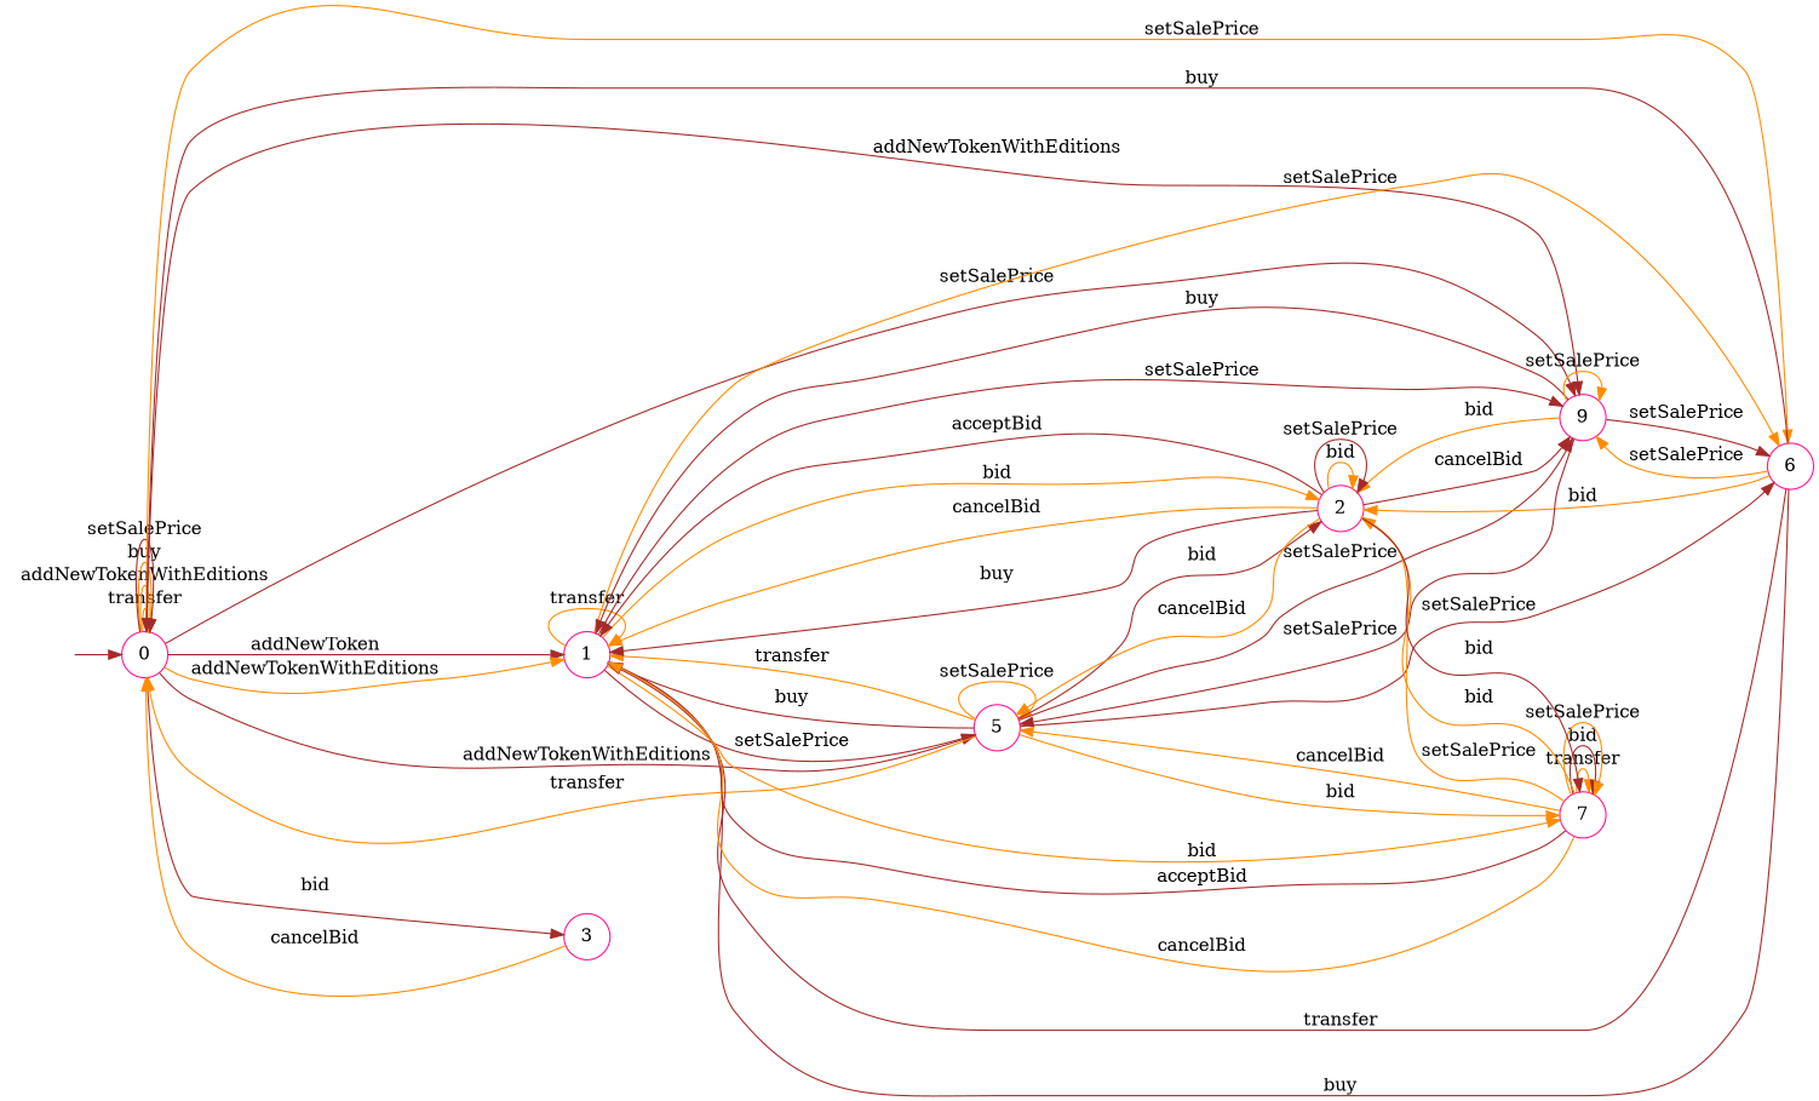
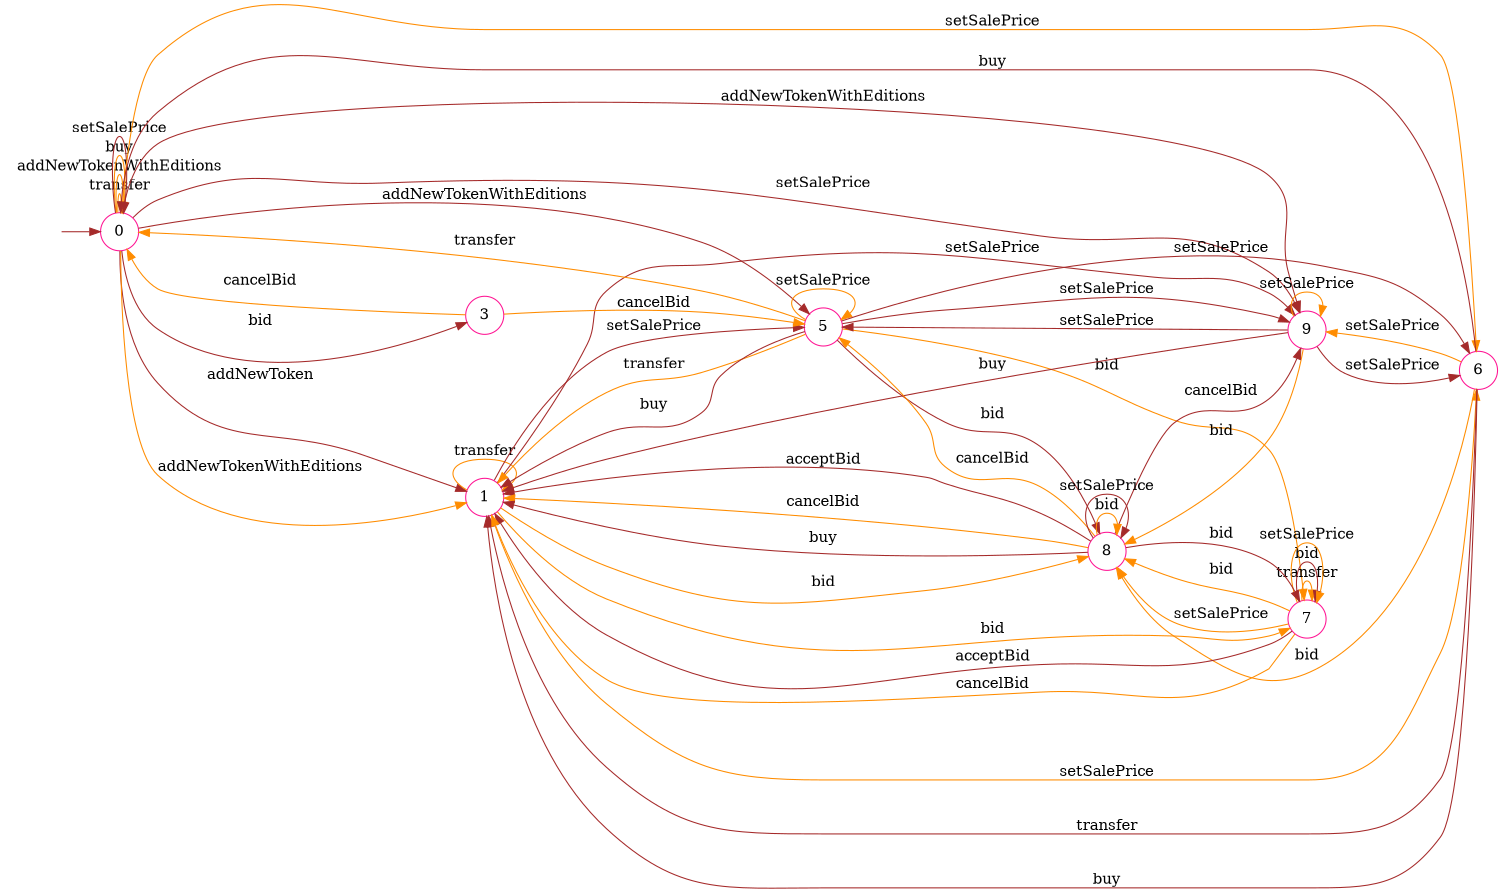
  digraph {
    rankdir=LR
    node [color=deeppink shape=circle]
    edge [color=darkorange]
    "" [shape=plaintext]
    n2 [label=0]
    n3 [label=1]
    n4 [label=5]
    n5 [label=6]
    n6 [label=9]
    n7 [label=3]
    n8 [label=7]
-   n9 [label=2]
+   n9 [label=8]
    "" -> n2 [color=brown]
    n2 -> n2 [label=transfer]
    n2 -> n2 [label=addNewTokenWithEditions]
    n2 -> n2 [label=buy]
    n2 -> n2 [color=brown label=setSalePrice]
    n2 -> n3 [color=brown label=addNewToken]
    n2 -> n3 [label=addNewTokenWithEditions]
    n2 -> n4 [color=brown label=addNewTokenWithEditions]
    n2 -> n5 [label=setSalePrice]
    n2 -> n6 [color=brown label=addNewTokenWithEditions]
    n2 -> n6 [color=brown label=setSalePrice]
    n2 -> n7 [color=brown label=bid]
    n3 -> n3 [label=transfer]
    n3 -> n4 [color=brown label=setSalePrice]
    n3 -> n5 [label=setSalePrice]
    n3 -> n6 [color=brown label=setSalePrice]
    n3 -> n8 [label=bid]
    n3 -> n9 [label=bid]
    n4 -> n2 [label=transfer]
    n4 -> n3 [label=transfer]
    n4 -> n3 [color=brown label=buy]
    n4 -> n4 [label=setSalePrice]
    n4 -> n5 [color=brown label=setSalePrice]
    n4 -> n6 [color=brown label=setSalePrice]
    n4 -> n8 [label=bid]
    n4 -> n9 [color=brown label=bid]
    n5 -> n2 [color=brown label=buy]
    n5 -> n3 [color=brown label=transfer]
    n5 -> n3 [color=brown label=buy]
    n5 -> n6 [label=setSalePrice]
    n5 -> n9 [label=bid]
    n6 -> n3 [color=brown label=buy]
    n6 -> n4 [color=brown label=setSalePrice]
    n6 -> n5 [color=brown label=setSalePrice]
    n6 -> n6 [label=setSalePrice]
    n6 -> n9 [label=bid]
    n7 -> n2 [label=cancelBid]
    n8 -> n3 [color=brown label=acceptBid]
    n8 -> n3 [label=cancelBid]
-   n8 -> n4 [label=cancelBid]
+   n7 -> n4 [label=cancelBid]
    n8 -> n8 [label=transfer]
    n8 -> n8 [color=brown label=bid]
    n8 -> n8 [label=setSalePrice]
    n8 -> n9 [label=bid]
    n8 -> n9 [label=setSalePrice]
    n9 -> n3 [color=brown label=acceptBid]
    n9 -> n3 [label=cancelBid]
    n9 -> n3 [color=brown label=buy]
    n9 -> n4 [label=cancelBid]
    n9 -> n6 [color=brown label=cancelBid]
    n9 -> n8 [color=brown label=bid]
    n9 -> n9 [label=bid]
    n9 -> n9 [color=brown label=setSalePrice]
  }
